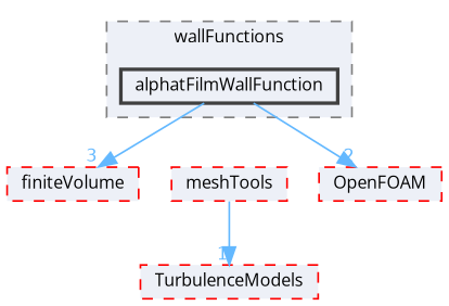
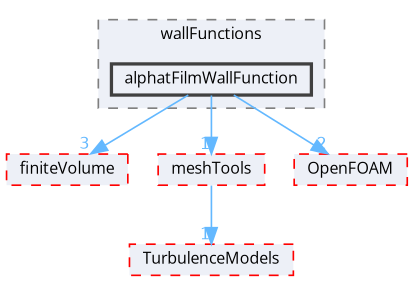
  digraph {
    compound=true
    fontname="Open Sans"
    node [color=red fillcolor="#edf0f7" fontname="Open Sans" fontsize=10 shape=box style="filled,dashed"]
    edge [color=steelblue1 fontcolor=steelblue1 fontname="Open Sans" fontsize=10 headlabel=1 labeldistance=1.5 labelfontname=Helvetica labelfontsize=10]
    n1 [color=grey25 height=0.2 label=alphatFilmWallFunction style="filled,bold" width=0.4]
    n2 [height=0.2 label=finiteVolume width=0.4]
    n3 [height=0.2 label=meshTools width=0.4]
    n4 [height=0.2 label=OpenFOAM width=0.4]
    n5 [height=0.2 label=TurbulenceModels width=0.4]
    subgraph cluster_1 {
      bgcolor="#edf0f7"
      fontsize=10
      label=wallFunctions
      pencolor=grey50
      style="filled,dashed"
      n1
    }
    n1 -> n2 [headlabel=3]
+   n1 -> n3
    n1 -> n4 [headlabel=2]
    n3 -> n5
  }
